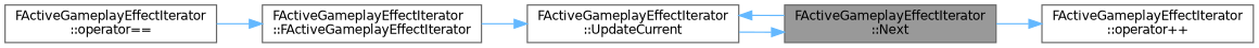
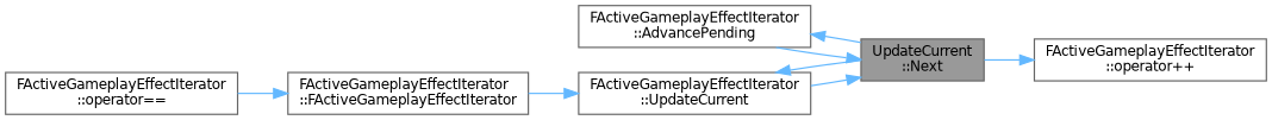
  digraph {
    rankdir=RL
    node [color=grey40 fillcolor=white fontname=Helvetica fontsize=10 shape=box style=filled]
    edge [color=steelblue1 dir=back fontname=Helvetica fontsize=10 labelfontname=Helvetica labelfontsize=10 style=solid]
-   n1 [color=gray40 fillcolor=grey60 fontcolor=black height=0.2 label="FActiveGameplayEffectIterator\l::Next" width=0.4]
+   n1 [color=gray40 fillcolor=grey60 fontcolor=black height=0.2 label="UpdateCurrent\l::Next" width=0.4]
+   n2 [height=0.2 label="FActiveGameplayEffectIterator\l::AdvancePending" width=0.4]
    n3 [height=0.2 label="FActiveGameplayEffectIterator\l::UpdateCurrent" width=0.4]
    n4 [height=0.2 label="FActiveGameplayEffectIterator\l::FActiveGameplayEffectIterator" width=0.4]
    n5 [height=0.2 label="FActiveGameplayEffectIterator\l::operator++" width=0.4]
    n6 [height=0.2 label="FActiveGameplayEffectIterator\l::operator==" width=0.4]
+   n1 -> n2
    n1 -> n3
+   n2 -> n1
    n3 -> n1
    n3 -> n4
    n4 -> n6
    n5 -> n1
  }
